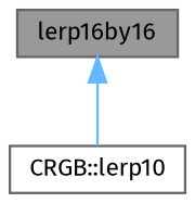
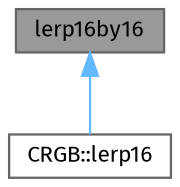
  digraph {
    rankdir=TB
    fontname="Fira Sans"
    node [fontname="Fira Sans" fontsize=10 shape=box style=filled]
    n1 [color=gray40 fillcolor=grey60 fontcolor=black height=0.2 label=lerp16by16 width=0.4]
-   n2 [color=grey40 fillcolor=white height=0.2 label="CRGB::lerp10" width=0.4]
+   n2 [color=grey40 fillcolor=white height=0.2 label="CRGB::lerp16" width=0.4]
    n1 -> n2 [color=steelblue1 dir=back fontname="Fira Sans" fontsize=10 labelfontname=Helvetica labelfontsize=10 style=solid]
  }
